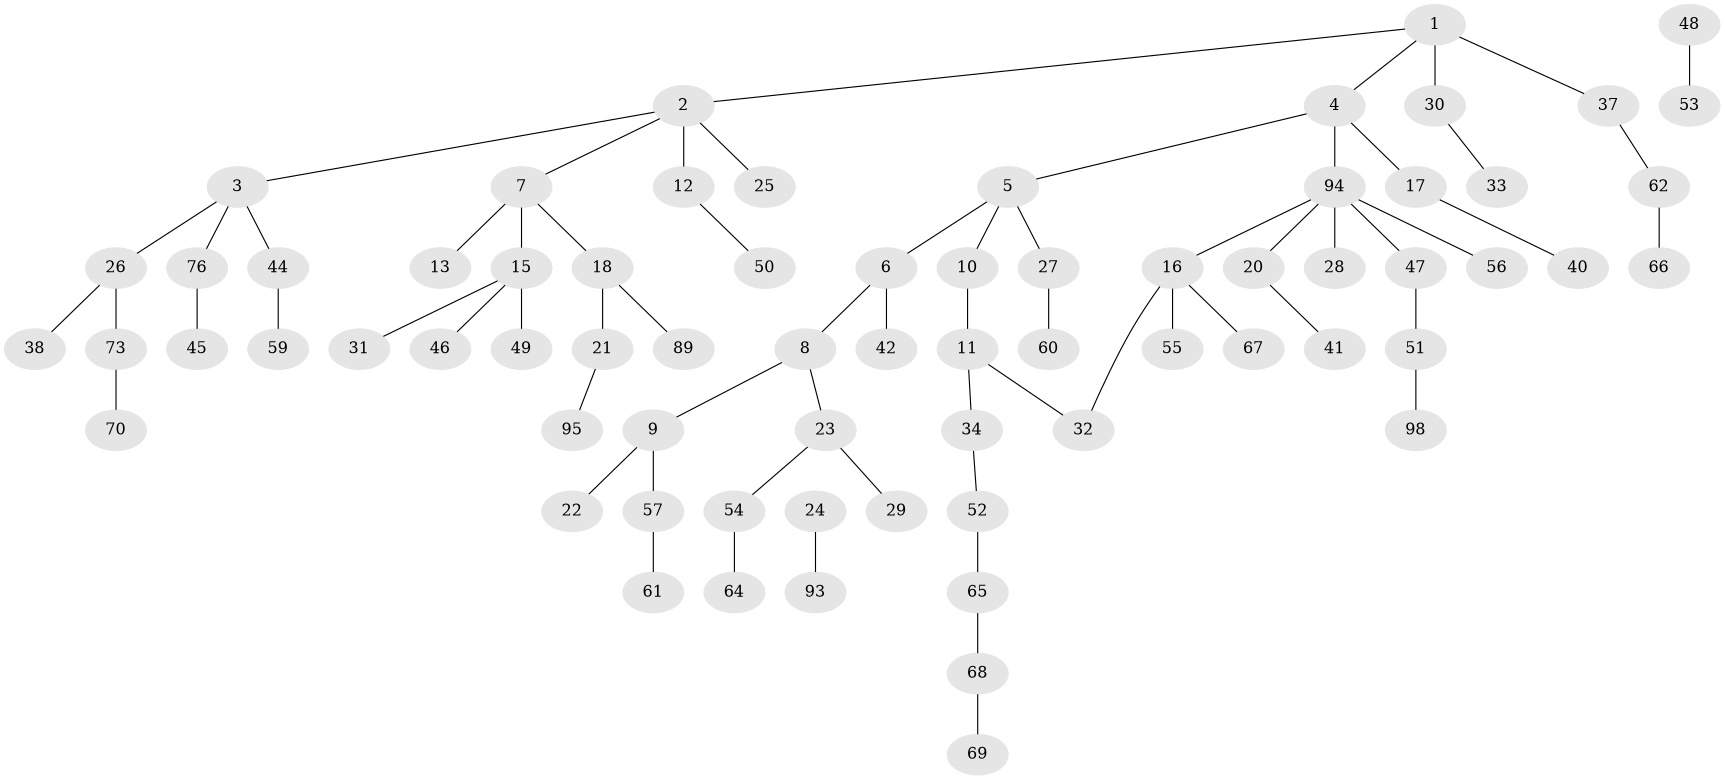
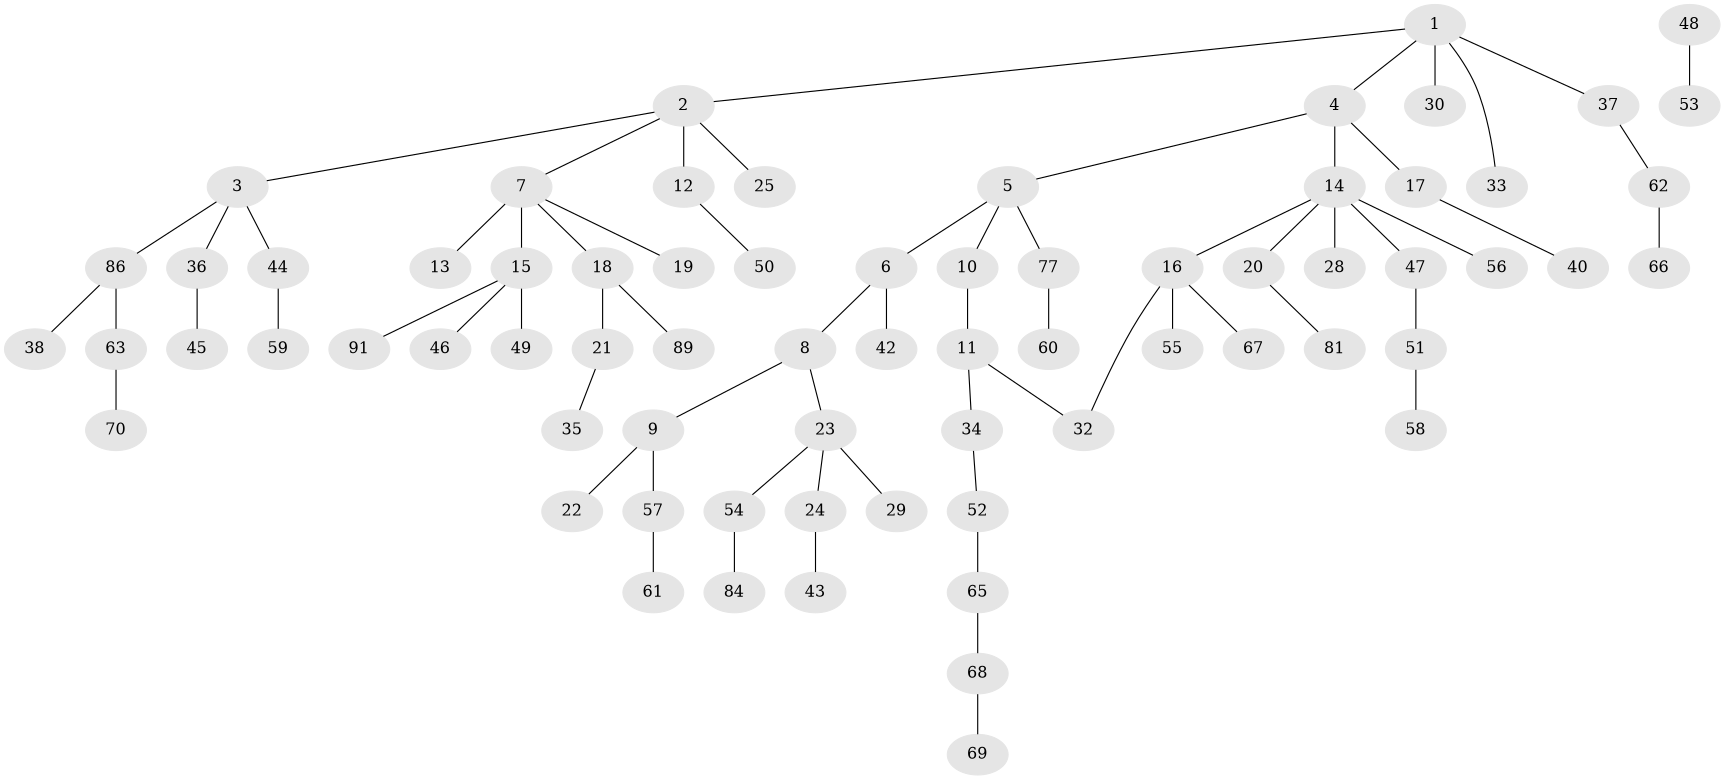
  graph {
    node [color=gray90 style=filled]
    edge [weight=1.0]
    1
    2
    4
    30
    33
    37
    3
    7
    12
    25
    5
-   14 [label=94]
+   14
    17
    62
-   26
-   36 [label=76]
+   26 [label=86]
+   36
    44
    13
    15
    18
+   19
    50
    38
-   63 [label=73]
+   63
    45
    59
    6
    10
-   27
+   27 [label=77]
    16
    20
    28
    47
    56
    40
    8
    42
    11
    60
    9
    23
-   31
+   31 [label=91]
    46
    49
    21
    n46 [label=89]
    22
    57
    54
    24
    29
-   64
+   64 [label=84]
    61
    34
    32
    52
    48
    53
    55
    67
-   41
+   41 [label=81]
    51
-   35 [label=95]
-   43 [label=93]
+   35
+   43
    70
    65
    66
-   58 [label=98]
+   58
    68
    69
    1 -- 2
    1 -- 4
    1 -- 30
-   30 -- 33
+   1 -- 33
    1 -- 37
    2 -- 3
    2 -- 7
    2 -- 12
    2 -- 25
    4 -- 5
    4 -- 14 [weight=3.0]
    4 -- 17
    37 -- 62
    3 -- 26
    3 -- 36
    3 -- 44
    7 -- 13 [weight=3.0]
    7 -- 15
    7 -- 18
+   7 -- 19
    12 -- 50
    5 -- 6
    5 -- 10
    5 -- 27
    14 -- 16
    14 -- 20
    14 -- 28
    14 -- 47
    14 -- 56
    17 -- 40
    62 -- 66 [weight=2.0]
    26 -- 38
    26 -- 63
    36 -- 45
    44 -- 59
    15 -- 31
    15 -- 46
    15 -- 49
    18 -- 21 [weight=3.0]
    18 -- n46
    63 -- 70
    6 -- 8
    6 -- 42
    10 -- 11 [weight=2.0]
    27 -- 60
    16 -- 32
    16 -- 55
    16 -- 67
    20 -- 41
    47 -- 51
    8 -- 9
    8 -- 23
    11 -- 34
    11 -- 32
    9 -- 22 [weight=2.0]
    9 -- 57
    23 -- 54
+   23 -- 24
    23 -- 29 [weight=3.0]
    21 -- 35
    57 -- 61
    54 -- 64
    24 -- 43 [weight=2.0]
    34 -- 52
    52 -- 65
    48 -- 53
    51 -- 58
    65 -- 68
    68 -- 69
  }
